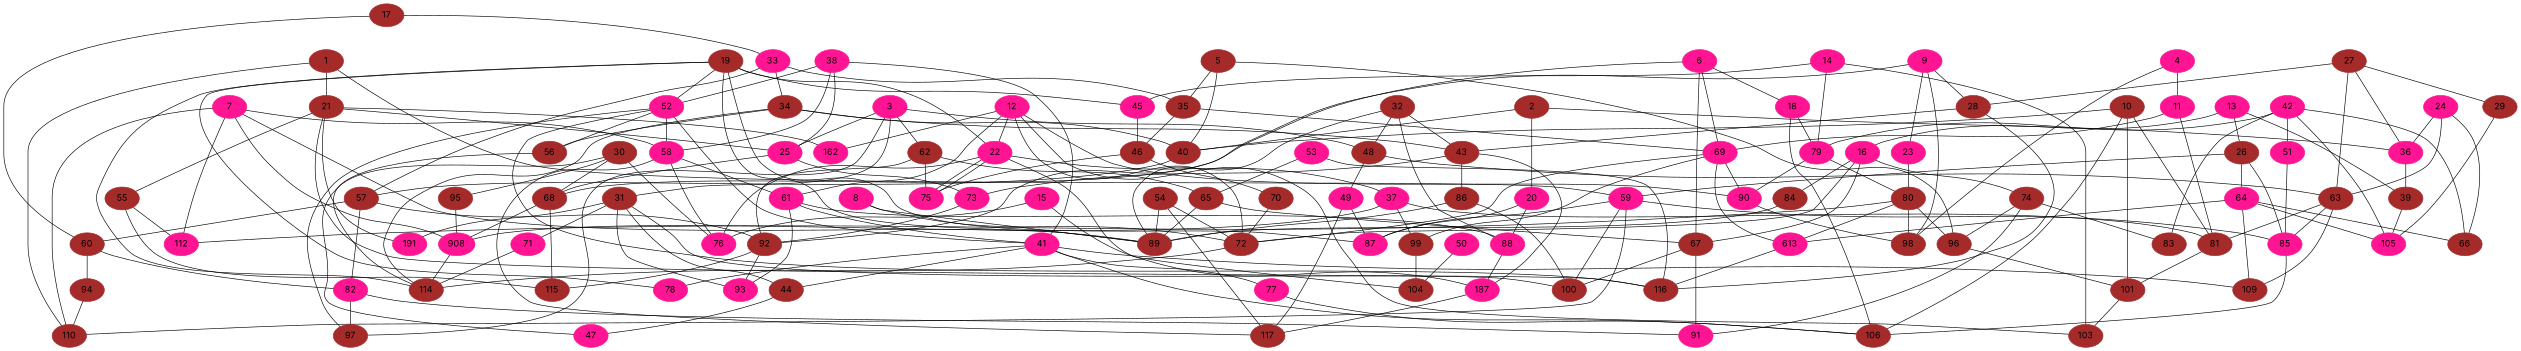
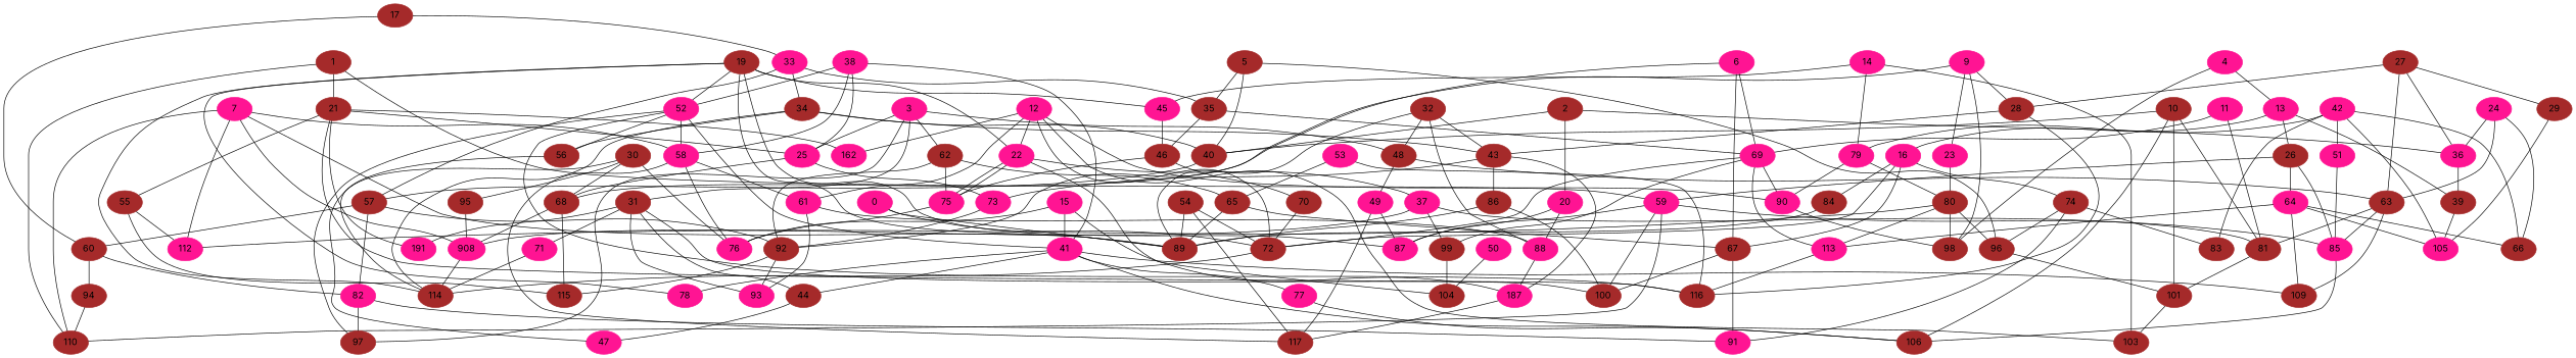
  graph {
    fontname=Inter
    node [color=brown fontname=Inter style=filled]
    edge [fontname=Inter]
    1
    21
    59 [color=deeppink]
    110
    25 [color=deeppink]
    n6 [color=deeppink label=162]
    55
    n8 [color=deeppink label=191]
    116
    87 [color=deeppink]
    85 [color=deeppink]
    100
    20 [color=deeppink]
    2
    36 [color=deeppink]
    40
    88 [color=deeppink]
    39
    57
    3 [color=deeppink]
    31
    48
    62
    97
    68
    73 [color=deeppink]
    44
    71 [color=deeppink]
    93 [color=deeppink]
    63
    49 [color=deeppink]
    92
    75 [color=deeppink]
    65
    4 [color=deeppink]
    11 [color=deeppink]
    98
    9 [color=deeppink]
    23 [color=deeppink]
    28
    69 [color=deeppink]
    81
    50 [color=deeppink]
    104
    5
    35
    96
    46
    101
    6 [color=deeppink]
-   18 [color=deeppink]
    67
    106
    79 [color=deeppink]
    91 [color=deeppink]
    72
    90 [color=deeppink]
    99
-   113 [color=deeppink label=613]
+   113 [color=deeppink]
    115
    7 [color=deeppink]
    58 [color=deeppink]
    89
    n64 [color=deeppink label=908]
    112 [color=deeppink]
    61 [color=deeppink]
    76 [color=deeppink]
    117
    114
-   8 [color=deeppink]
+   8 [color=deeppink label=0]
    80
    43
    10
    103
    12 [color=deeppink]
    22 [color=deeppink]
    37 [color=deeppink]
    13 [color=deeppink]
    16 [color=deeppink]
    26
    74
    84
    64 [color=deeppink]
    105 [color=deeppink]
    66
    109
    14 [color=deeppink]
    45 [color=deeppink]
    15 [color=deeppink]
    41 [color=deeppink]
    n91 [color=deeppink label=187]
    78 [color=deeppink]
    77 [color=deeppink]
    42 [color=deeppink]
    51 [color=deeppink]
    83
    33 [color=deeppink]
    17
    60
    34
    82 [color=deeppink]
    94
    19
    52 [color=deeppink]
    56
    24 [color=deeppink]
    27
    29
    86
    30
    47 [color=deeppink]
    95
    32
    70
    38 [color=deeppink]
    53 [color=deeppink]
    54
    1 -- 21
    1 -- 59
    1 -- 110
    21 -- 25
    21 -- n6
    21 -- 55
    21 -- n8
    21 -- 116
    59 -- 110
    59 -- 87
    59 -- 85
    59 -- 100
    25 -- 68
    25 -- 73
    55 -- 115
    55 -- 112
    85 -- 106
    20 -- 87
    20 -- 88
    2 -- 20
    2 -- 36
    2 -- 40
    36 -- 39
    40 -- 57
    88 -- n91
    39 -- 105
    57 -- 92
    57 -- 60
    57 -- 82
    3 -- 25
    3 -- 31
    3 -- 48
    3 -- 62
    3 -- 97
    31 -- n8
    31 -- 100
    31 -- 44
    31 -- 71
    31 -- 93
    48 -- 63
    48 -- 49
    62 -- 92
    62 -- 75
    62 -- 65
    68 -- 115
    68 -- n64
    73 -- 92
    44 -- 47
    71 -- 114
    63 -- 85
    63 -- 81
    63 -- 109
    49 -- 87
    49 -- 117
    92 -- 93
    92 -- 115
    65 -- 67
    65 -- 89
-   4 -- 11
+   4 -- 13
    4 -- 98
    11 -- 69
    11 -- 81
    9 -- 68
    9 -- 98
    9 -- 23
    9 -- 28
    23 -- 80
    28 -- 116
    28 -- 43
    69 -- 72
    69 -- 90
    69 -- 99
    69 -- 113
    81 -- 101
    50 -- 104
    5 -- 40
    5 -- 35
    5 -- 96
    35 -- 69
    35 -- 46
    96 -- 101
    46 -- 75
    46 -- 70
    101 -- 103
    6 -- 92
    6 -- 69
-   6 -- 18
    6 -- 67
-   18 -- 106
-   18 -- 79
    67 -- 100
    67 -- 91
    79 -- 90
    79 -- 80
    72 -- 114
    90 -- 98
    99 -- 104
    113 -- 116
    7 -- 110
    7 -- 58
    7 -- 89
    7 -- n64
    7 -- 112
    58 -- 61
    58 -- 76
    58 -- 117
    n64 -- 114
    61 -- 88
    61 -- 93
    8 -- 72
    8 -- 89
    80 -- 98
    80 -- 96
    80 -- 113
    80 -- 112
    43 -- 73
    43 -- n91
    43 -- 86
    10 -- 40
    10 -- 81
    10 -- 101
    10 -- 106
    12 -- n6
    12 -- 72
    12 -- 90
    12 -- 61
    12 -- 103
    12 -- 22
    22 -- 75
    22 -- 75
    22 -- 104
-   22 -- 76
+   75 -- 76
    22 -- 37
    37 -- 81
    37 -- 99
    37 -- n64
    13 -- 39
    13 -- 16
    13 -- 26
    16 -- 67
    16 -- 72
    16 -- 74
    16 -- 84
    26 -- 59
    26 -- 85
    26 -- 64
    74 -- 96
    74 -- 91
    74 -- 83
    84 -- 89
    64 -- 113
    64 -- 105
    64 -- 66
    64 -- 109
    14 -- 79
    14 -- 103
    14 -- 45
    45 -- 46
    15 -- 76
-   61 -- 41
+   15 -- 41
    15 -- n91
    41 -- 44
    41 -- 106
    41 -- 109
    41 -- 78
    41 -- 77
    n91 -- 117
    77 -- 106
    42 -- 79
    42 -- 105
    42 -- 66
    42 -- 51
    42 -- 83
    51 -- 85
    33 -- 57
    33 -- 35
    33 -- 34
    17 -- 33
    17 -- 60
    60 -- 82
    60 -- 94
    34 -- 40
    34 -- 114
    34 -- 43
    34 -- 56
    82 -- 97
    82 -- 91
    94 -- 110
    19 -- 87
    19 -- 89
    19 -- 114
    19 -- 22
    19 -- 45
    19 -- 78
    19 -- 52
    52 -- 116
    52 -- 97
    52 -- 58
    52 -- 41
    52 -- 56
    56 -- 114
    24 -- 36
    24 -- 63
    24 -- 66
    27 -- 36
    27 -- 63
    27 -- 28
    27 -- 29
    29 -- 105
    86 -- 100
    86 -- 89
    30 -- 68
    30 -- 76
    30 -- 47
    30 -- 95
    95 -- n64
    32 -- 88
    32 -- 48
    32 -- 89
    32 -- 43
    70 -- 72
    38 -- 25
    38 -- 58
    38 -- 41
    38 -- 52
    53 -- 116
    53 -- 65
    54 -- 72
    54 -- 89
    54 -- 117
  }
